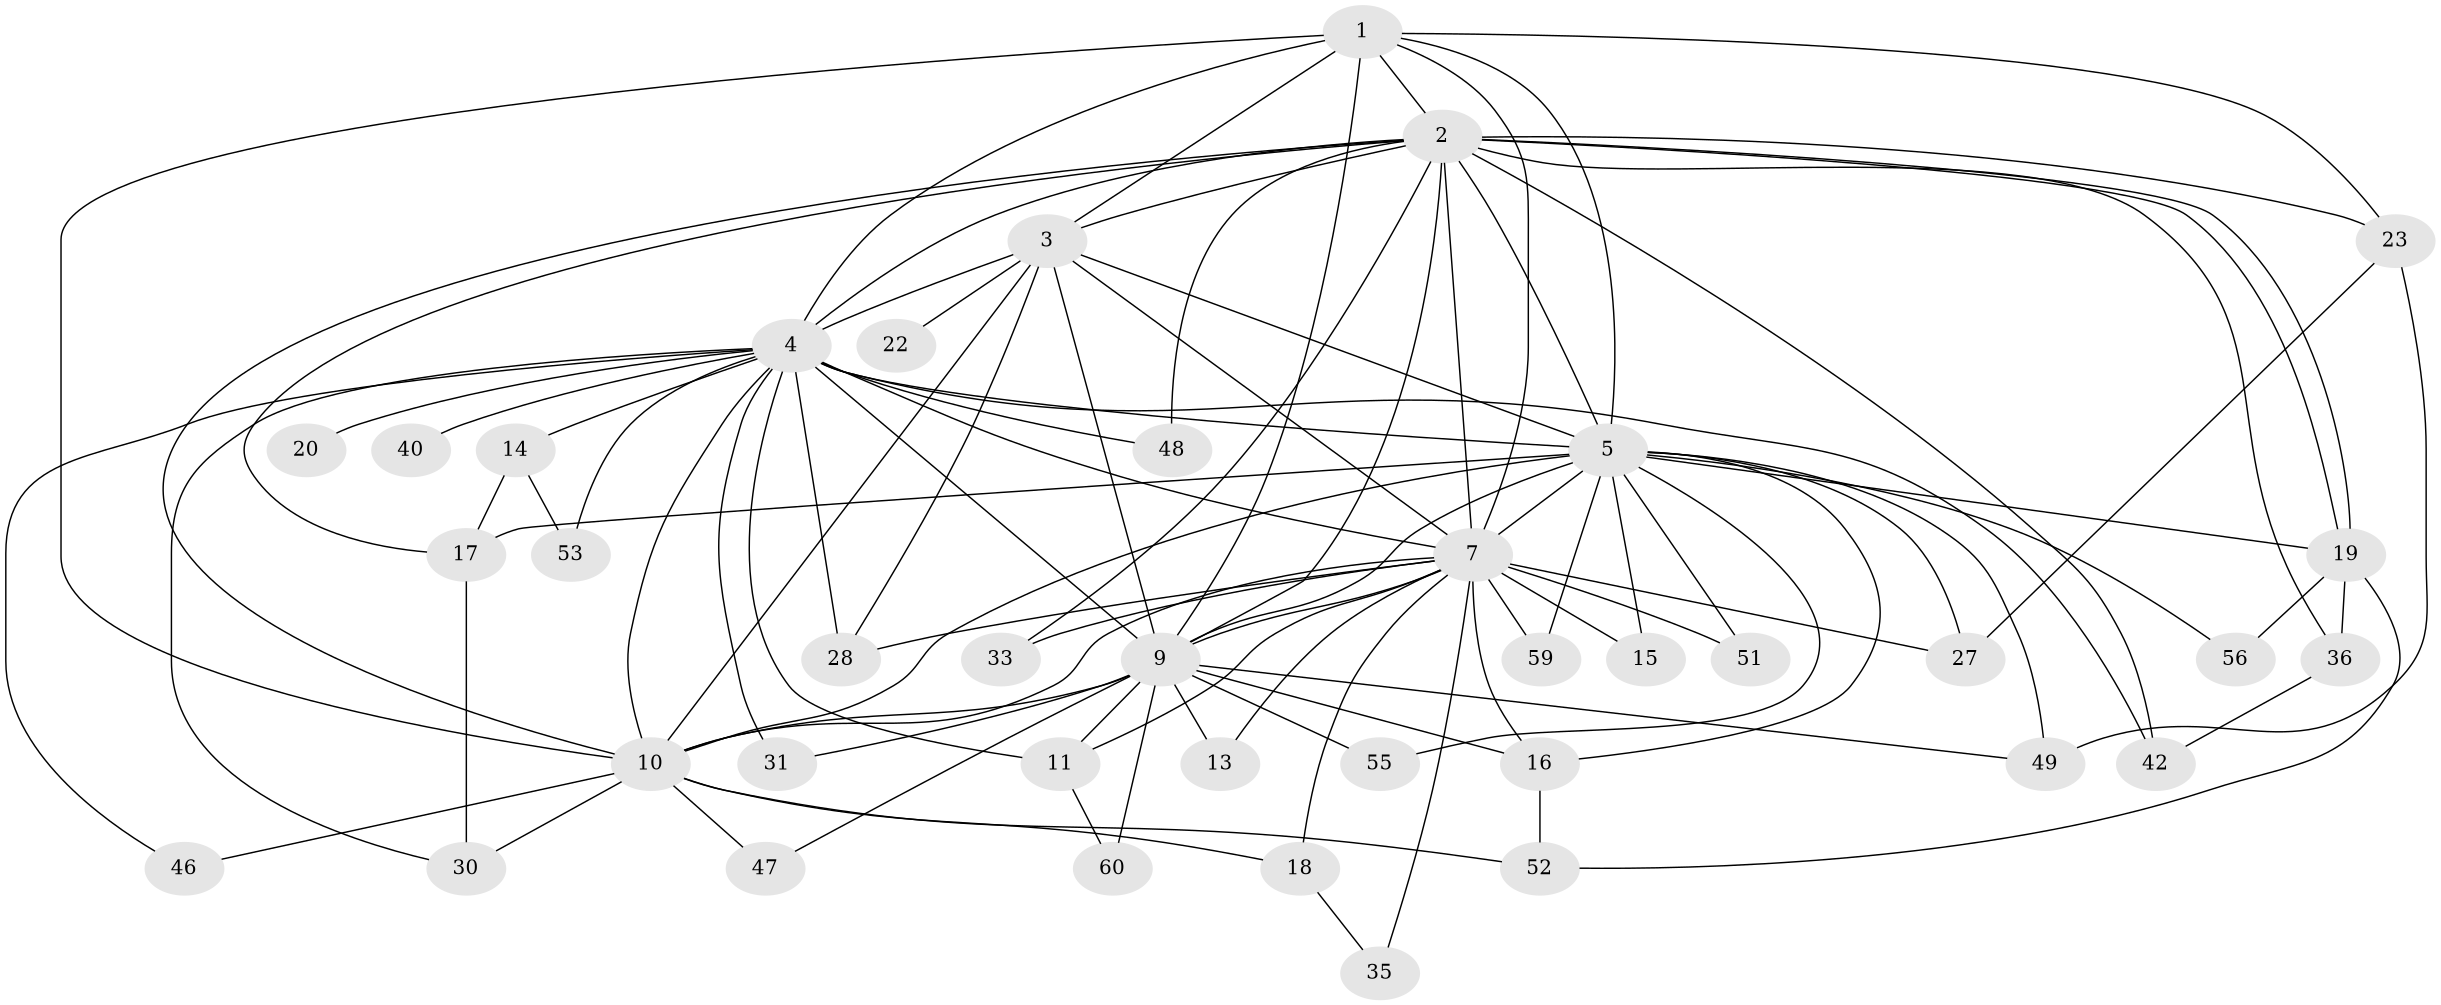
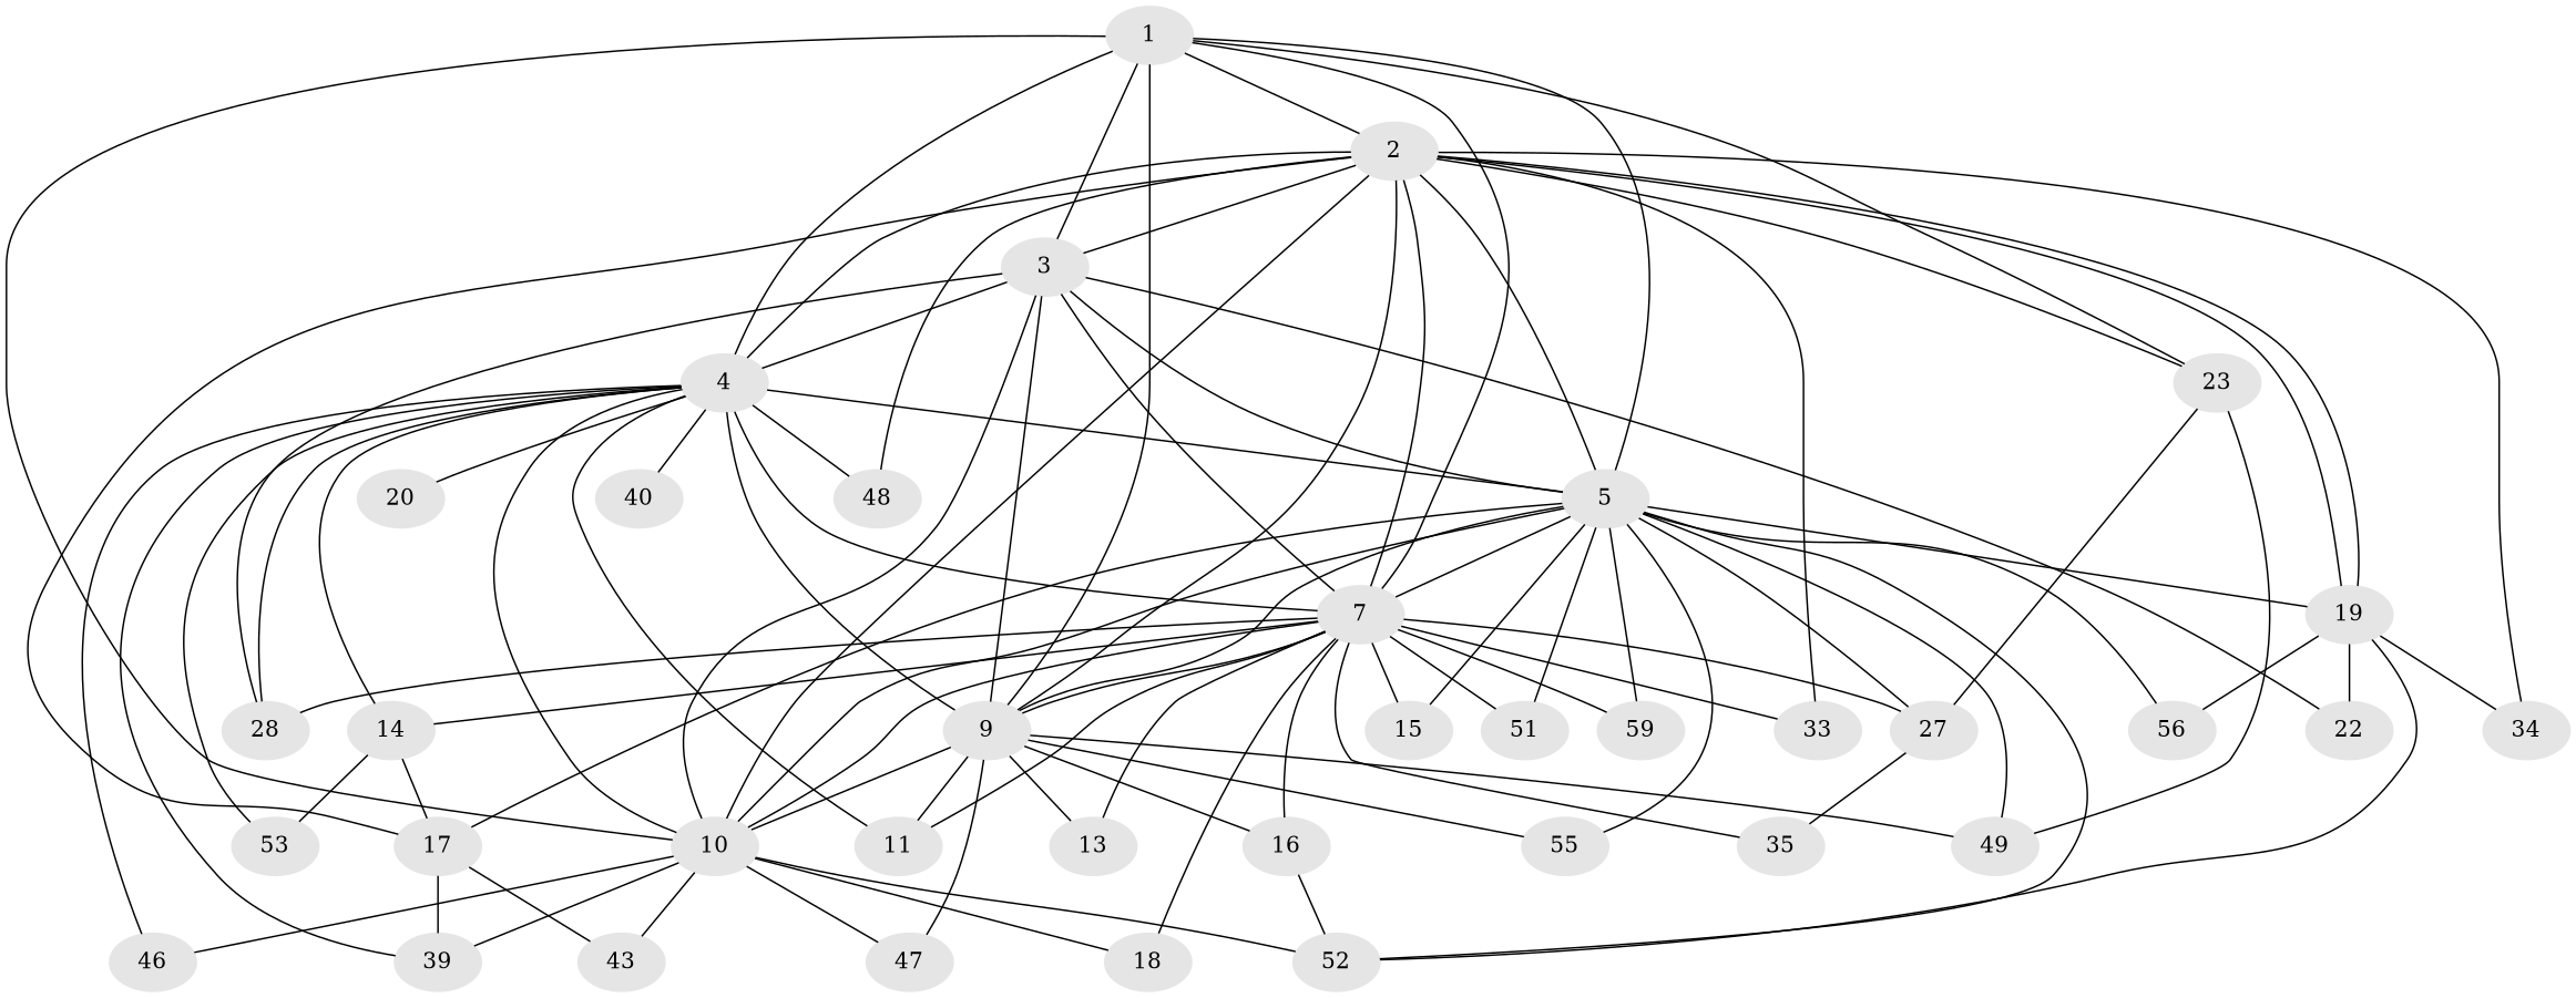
  graph {
    node [color=gray90 style=filled]
    1 [super="+45"]
    2 [super="+36"]
    3 [super="+12"]
    4 [super="+6"]
    5 [super="+32"]
    7 [super="+8"]
    9 [super="+24"]
    10 [super="+61"]
    23
    17 [super="+44"]
    19 [super="+38"]
    33
-   34 [super="+57" label=36]
-   42
+   34 [super="+57"]
    48
    22
    28 [super="+39"]
    11 [super="+25"]
    14 [super="+26"]
    20
-   30
-   31
+   30 [label=39]
    40
    46
    53
    15
    16 [super="+58"]
    27 [super="+37"]
    49 [super="+50"]
    51
    55
    56
    59
    13
    18
    35
    47
-   60
+   43
    52
    1 -- 2
    1 -- 3
    1 -- 4 [weight=2]
    1 -- 5
    1 -- 7 [weight=2]
    1 -- 9 [weight=2]
    1 -- 10
    1 -- 23
    2 -- 3
    2 -- 4 [weight=2]
    2 -- 5
    2 -- 7 [weight=2]
    2 -- 9
    2 -- 10 [weight=2]
    2 -- 23
    2 -- 17
    2 -- 19
    2 -- 19
    2 -- 33
    2 -- 34
-   2 -- 42
    2 -- 48
    3 -- 4 [weight=3]
    3 -- 5
    3 -- 7 [weight=2]
    3 -- 9
    3 -- 10
    3 -- 22
    3 -- 28
    4 -- 5 [weight=2]
    4 -- 7 [weight=4]
    4 -- 9 [weight=2]
    4 -- 10 [weight=2]
-   4 -- 42
    4 -- 48
    4 -- 28
    4 -- 11
    4 -- 14
    4 -- 20 [weight=2]
    4 -- 30
-   4 -- 31
    4 -- 40 [weight=2]
    4 -- 46
    4 -- 53
    5 -- 7 [weight=2]
    5 -- 9
    5 -- 10
    5 -- 17
    5 -- 19
    5 -- 15
-   5 -- 16
+   5 -- 52
    5 -- 27
    5 -- 49
    5 -- 51
    5 -- 55
    5 -- 56
    5 -- 59
    7 -- 9 [weight=3]
    7 -- 10 [weight=2]
    7 -- 33
    7 -- 28
    7 -- 11
+   7 -- 14
    7 -- 15
    7 -- 16
    7 -- 27
    7 -- 51
    7 -- 59
    7 -- 13
    7 -- 18
    7 -- 35
    9 -- 10
    9 -- 11
-   9 -- 31
    9 -- 16
    9 -- 49
    9 -- 55
    9 -- 13
    9 -- 47
-   9 -- 60
    10 -- 30
    10 -- 46
    10 -- 18
    10 -- 47
+   10 -- 43
    10 -- 52
    23 -- 27
    23 -- 49
    17 -- 30
+   17 -- 43
    19 -- 34
+   19 -- 22
    19 -- 56
    19 -- 52
-   34 -- 42
-   11 -- 60
    14 -- 17
    14 -- 53
    16 -- 52
-   18 -- 35
+   27 -- 35
  }
